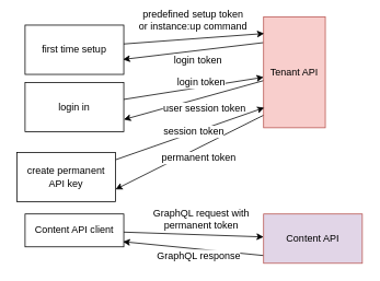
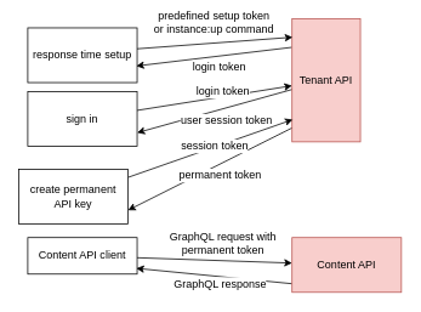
  <mxCell id="0" />
  <mxCell id="1" parent="0" />
  <mxCell id="2" style="rounded=0;orthogonalLoop=1;jettySize=auto;html=1;exitX=-0.002;exitY=0.232;exitDx=0;exitDy=0;entryX=0.992;entryY=0.697;entryDx=0;entryDy=0;entryPerimeter=0;exitPerimeter=0;" edge="1" parent="1" source="8" target="11"><mxGeometry relative="1" as="geometry" /></mxCell>
  <mxCell id="3" value="login token" style="text;html=1;align=center;verticalAlign=middle;resizable=0;points=[];labelBackgroundColor=#ffffff;" vertex="1" connectable="0" parent="2"><mxGeometry x="0.247" y="3" relative="1" as="geometry"><mxPoint x="26" y="5.47" as="offset" /></mxGeometry></mxCell>
  <mxCell id="4" style="edgeStyle=none;rounded=0;orthogonalLoop=1;jettySize=auto;html=1;entryX=1;entryY=0.75;entryDx=0;entryDy=0;exitX=0.003;exitY=0.574;exitDx=0;exitDy=0;exitPerimeter=0;" edge="1" parent="1" source="8" target="14"><mxGeometry relative="1" as="geometry" /></mxCell>
  <mxCell id="5" value="user session token" style="text;html=1;align=center;verticalAlign=middle;resizable=0;points=[];labelBackgroundColor=#ffffff;" vertex="1" connectable="0" parent="4"><mxGeometry x="-0.153" relative="1" as="geometry"><mxPoint y="13.88" as="offset" /></mxGeometry></mxCell>
  <mxCell id="6" style="edgeStyle=none;rounded=0;orthogonalLoop=1;jettySize=auto;html=1;entryX=1;entryY=0.75;entryDx=0;entryDy=0;exitX=0.01;exitY=0.884;exitDx=0;exitDy=0;exitPerimeter=0;" edge="1" parent="1" source="8" target="17"><mxGeometry relative="1" as="geometry" /></mxCell>
  <mxCell id="7" value="permanent token" style="text;html=1;align=center;verticalAlign=middle;resizable=0;points=[];labelBackgroundColor=#ffffff;" vertex="1" connectable="0" parent="6"><mxGeometry x="-0.147" y="3" relative="1" as="geometry"><mxPoint x="-4.52" y="11.42" as="offset" /></mxGeometry></mxCell>
  <mxCell id="8" value="Tenant API" style="rounded=0;whiteSpace=wrap;html=1;fillColor=#f8cecc;strokeColor=#b85450;" vertex="1" parent="1"><mxGeometry x="320" y="20" width="75" height="135" as="geometry" /></mxCell>
  <mxCell id="9" style="rounded=0;orthogonalLoop=1;jettySize=auto;html=1;entryX=0.008;entryY=0.15;entryDx=0;entryDy=0;entryPerimeter=0;exitX=0.998;exitY=0.383;exitDx=0;exitDy=0;exitPerimeter=0;" edge="1" parent="1" source="11" target="8"><mxGeometry relative="1" as="geometry" /></mxCell>
  <mxCell id="10" value="predefined setup token&lt;br&gt;or instance:up command" style="text;html=1;align=center;verticalAlign=middle;resizable=0;points=[];labelBackgroundColor=#ffffff;" vertex="1" connectable="0" parent="9"><mxGeometry x="-0.393" y="1" relative="1" as="geometry"><mxPoint x="32.07" y="-24.65" as="offset" /></mxGeometry></mxCell>
- <mxCell id="11" value="first time setup" style="rounded=0;whiteSpace=wrap;html=1;" vertex="1" parent="1"><mxGeometry x="30" y="30" width="120" height="60" as="geometry" /></mxCell>
+ <mxCell id="11" value="response time setup" style="rounded=0;whiteSpace=wrap;html=1;" vertex="1" parent="1"><mxGeometry x="30" y="30" width="120" height="60" as="geometry" /></mxCell>
  <mxCell id="12" style="edgeStyle=none;rounded=0;orthogonalLoop=1;jettySize=auto;html=1;" edge="1" parent="1" source="14" target="8"><mxGeometry relative="1" as="geometry" /></mxCell>
  <mxCell id="13" value="login token" style="text;html=1;align=center;verticalAlign=middle;resizable=0;points=[];labelBackgroundColor=#ffffff;" vertex="1" connectable="0" parent="12"><mxGeometry x="-0.188" y="-1" relative="1" as="geometry"><mxPoint x="24" y="-11" as="offset" /></mxGeometry></mxCell>
- <mxCell id="14" value="login in" style="rounded=0;whiteSpace=wrap;html=1;" vertex="1" parent="1"><mxGeometry x="30" y="100" width="120" height="60" as="geometry" /></mxCell>
+ <mxCell id="14" value="sign in" style="rounded=0;whiteSpace=wrap;html=1;" vertex="1" parent="1"><mxGeometry x="30" y="100" width="120" height="60" as="geometry" /></mxCell>
  <mxCell id="15" style="edgeStyle=none;rounded=0;orthogonalLoop=1;jettySize=auto;html=1;entryX=0.01;entryY=0.819;entryDx=0;entryDy=0;entryPerimeter=0;" edge="1" parent="1" source="17" target="8"><mxGeometry relative="1" as="geometry" /></mxCell>
  <mxCell id="16" value="session token" style="text;html=1;align=center;verticalAlign=middle;resizable=0;points=[];labelBackgroundColor=#ffffff;" vertex="1" connectable="0" parent="15"><mxGeometry x="-0.262" y="1" relative="1" as="geometry"><mxPoint x="28" y="-9.57" as="offset" /></mxGeometry></mxCell>
  <mxCell id="17" value="create permanent&lt;br&gt;API key" style="rounded=0;whiteSpace=wrap;html=1;" vertex="1" parent="1"><mxGeometry x="20" y="185" width="120" height="60" as="geometry" /></mxCell>
  <mxCell id="18" style="edgeStyle=none;rounded=0;orthogonalLoop=1;jettySize=auto;html=1;entryX=0.992;entryY=0.843;entryDx=0;entryDy=0;entryPerimeter=0;exitX=0;exitY=0.843;exitDx=0;exitDy=0;exitPerimeter=0;" edge="1" parent="1" source="20" target="23"><mxGeometry relative="1" as="geometry" /></mxCell>
  <mxCell id="19" value="GraphQL response" style="text;html=1;align=center;verticalAlign=middle;resizable=0;points=[];labelBackgroundColor=#ffffff;" vertex="1" connectable="0" parent="18"><mxGeometry x="0.107" relative="1" as="geometry"><mxPoint x="14.8" y="9.42" as="offset" /></mxGeometry></mxCell>
- <mxCell id="20" value="Content API" style="rounded=0;whiteSpace=wrap;html=1;fillColor=#e1d5e7;strokeColor=#b85450;" vertex="1" parent="1"><mxGeometry x="320" y="260" width="120" height="60" as="geometry" /></mxCell>
+ <mxCell id="20" value="Content API" style="rounded=0;whiteSpace=wrap;html=1;fillColor=#f8cecc;strokeColor=#b85450;" vertex="1" parent="1"><mxGeometry x="320" y="260" width="120" height="60" as="geometry" /></mxCell>
  <mxCell id="21" style="edgeStyle=none;rounded=0;orthogonalLoop=1;jettySize=auto;html=1;" edge="1" parent="1" source="23" target="20"><mxGeometry relative="1" as="geometry" /></mxCell>
  <mxCell id="22" value="GraphQL request with&lt;br&gt;permanent token" style="text;html=1;align=center;verticalAlign=middle;resizable=0;points=[];labelBackgroundColor=#ffffff;" vertex="1" connectable="0" parent="21"><mxGeometry x="0.113" y="-1" relative="1" as="geometry"><mxPoint x="-1" y="-21" as="offset" /></mxGeometry></mxCell>
  <mxCell id="23" value="Content API client" style="rounded=0;whiteSpace=wrap;html=1;" vertex="1" parent="1"><mxGeometry x="30" y="260" width="120" height="40" as="geometry" /></mxCell>
